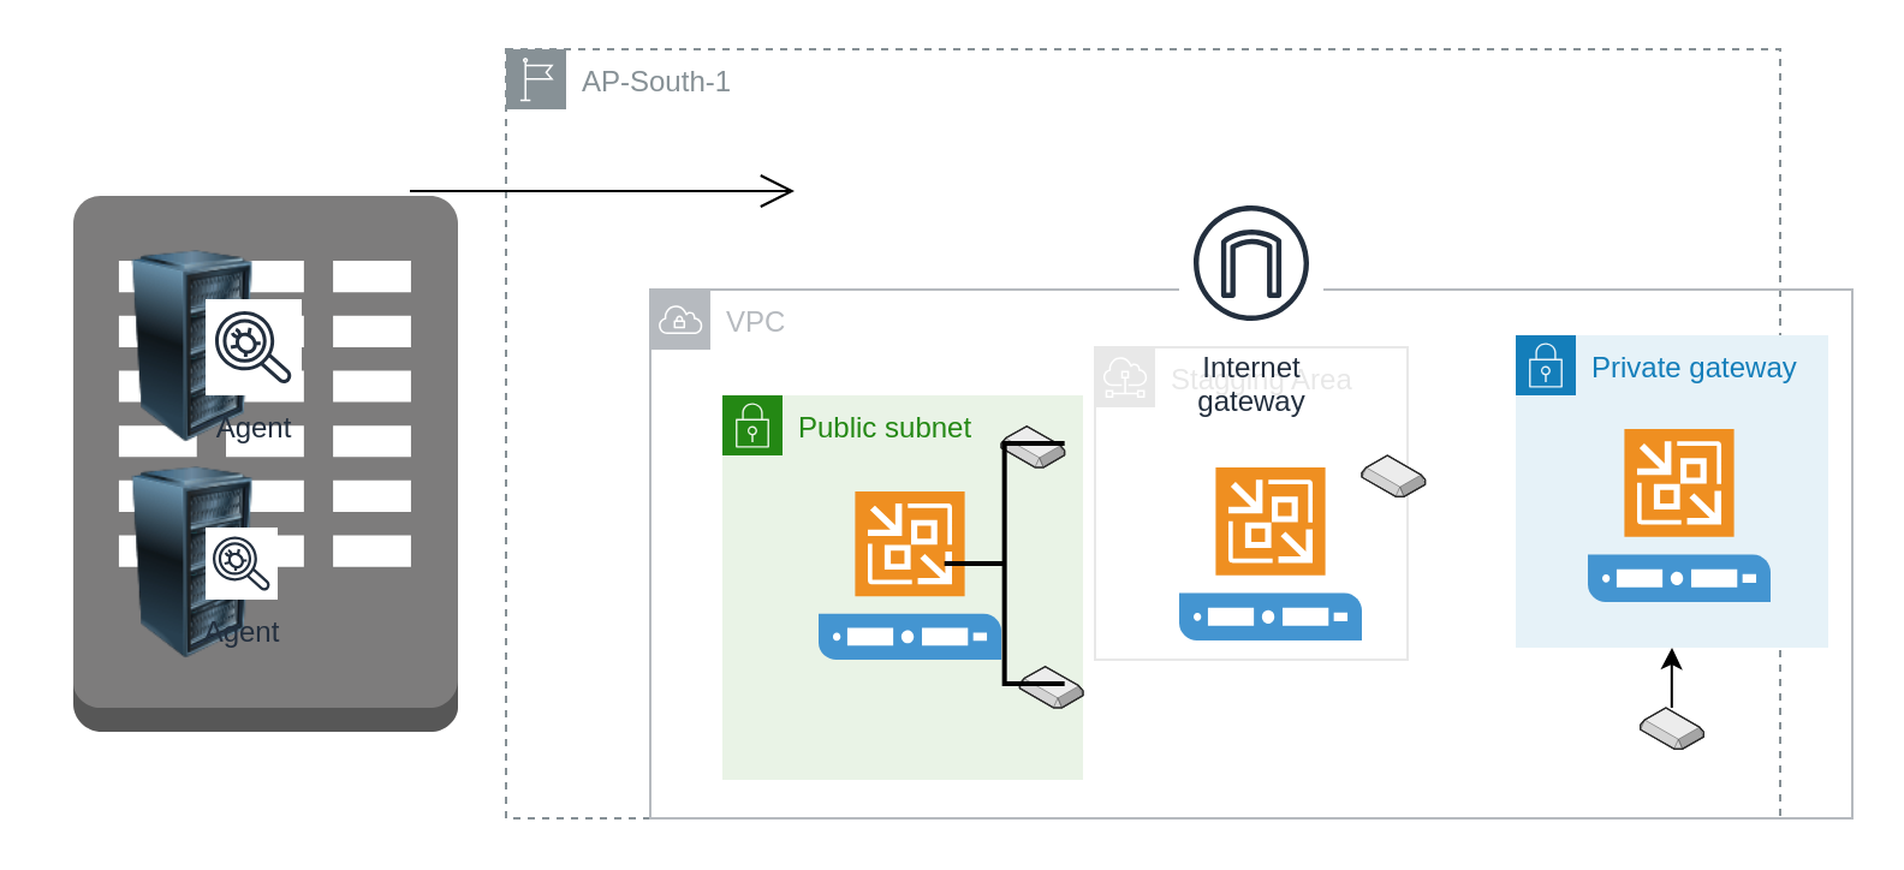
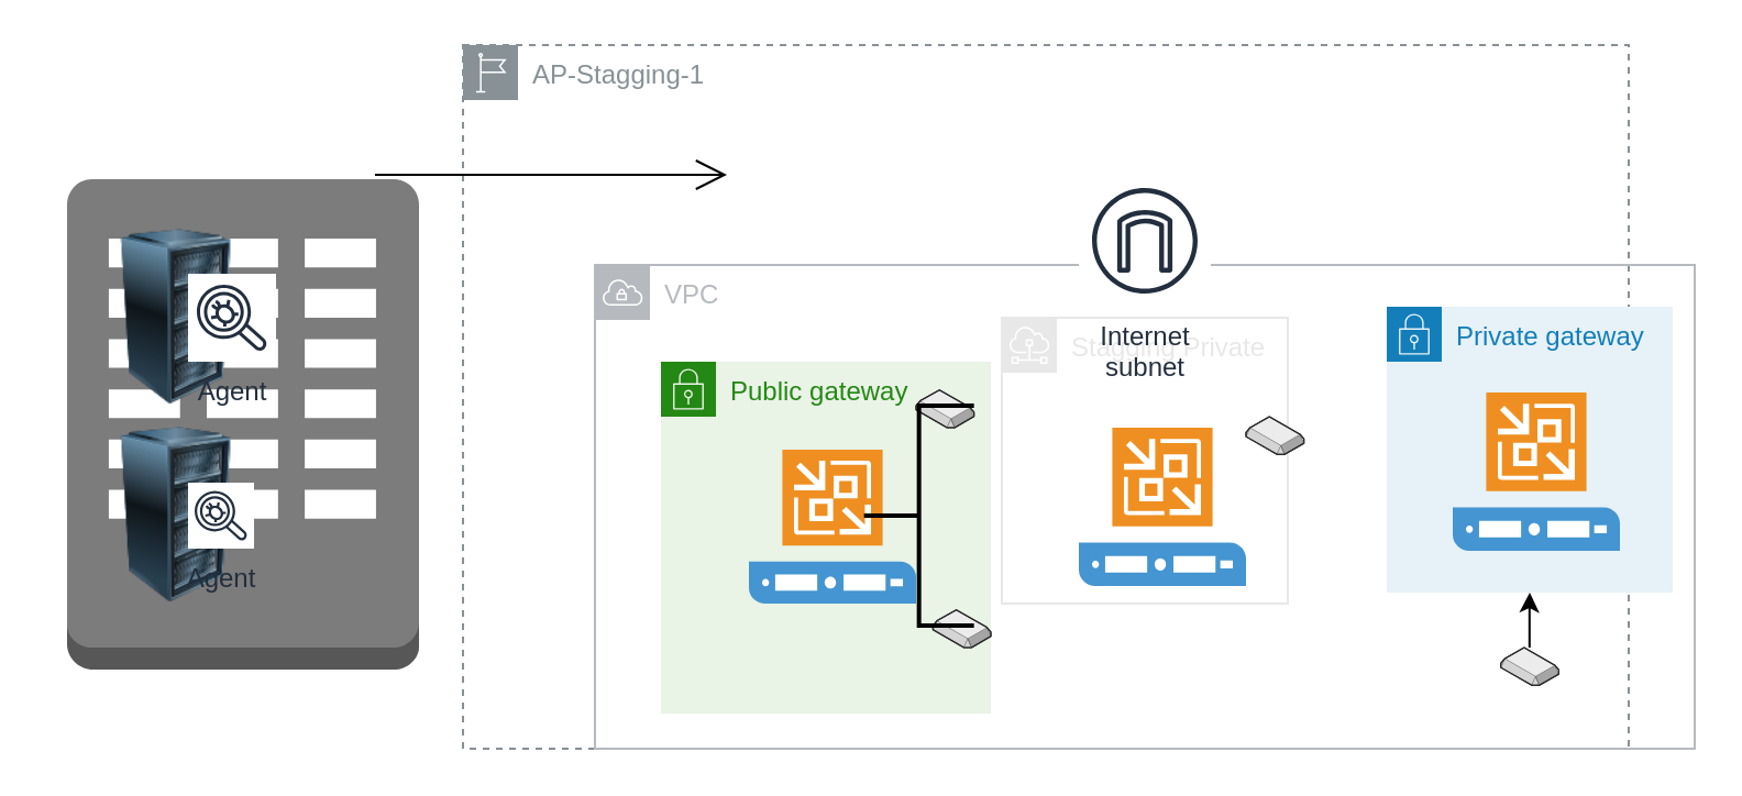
  <mxCell id="0" />
  <mxCell id="1" parent="0" />
- <mxCell id="2" value="AP-South-1" style="sketch=0;outlineConnect=0;gradientColor=none;html=1;whiteSpace=wrap;fontSize=12;fontStyle=0;shape=mxgraph.aws4.group;grIcon=mxgraph.aws4.group_region;strokeColor=#879196;fillColor=none;verticalAlign=top;align=left;spacingLeft=30;fontColor=#879196;dashed=1;" vertex="1" parent="1"><mxGeometry x="210" y="20" width="530" height="320" as="geometry" /></mxCell>
- <mxCell id="3" value="Public subnet" style="points=[[0,0],[0.25,0],[0.5,0],[0.75,0],[1,0],[1,0.25],[1,0.5],[1,0.75],[1,1],[0.75,1],[0.5,1],[0.25,1],[0,1],[0,0.75],[0,0.5],[0,0.25]];outlineConnect=0;gradientColor=none;html=1;whiteSpace=wrap;fontSize=12;fontStyle=0;container=1;pointerEvents=0;collapsible=0;recursiveResize=0;shape=mxgraph.aws4.group;grIcon=mxgraph.aws4.group_security_group;grStroke=0;strokeColor=#248814;fillColor=#E9F3E6;verticalAlign=top;align=left;spacingLeft=30;fontColor=#248814;dashed=0;" vertex="1" parent="1"><mxGeometry x="300" y="164" width="150" height="160" as="geometry" /></mxCell>
+ <mxCell id="2" value="AP-Stagging-1" style="sketch=0;outlineConnect=0;gradientColor=none;html=1;whiteSpace=wrap;fontSize=12;fontStyle=0;shape=mxgraph.aws4.group;grIcon=mxgraph.aws4.group_region;strokeColor=#879196;fillColor=none;verticalAlign=top;align=left;spacingLeft=30;fontColor=#879196;dashed=1;" vertex="1" parent="1"><mxGeometry x="210" y="20" width="530" height="320" as="geometry" /></mxCell>
+ <mxCell id="3" value="Public gateway" style="points=[[0,0],[0.25,0],[0.5,0],[0.75,0],[1,0],[1,0.25],[1,0.5],[1,0.75],[1,1],[0.75,1],[0.5,1],[0.25,1],[0,1],[0,0.75],[0,0.5],[0,0.25]];outlineConnect=0;gradientColor=none;html=1;whiteSpace=wrap;fontSize=12;fontStyle=0;container=1;pointerEvents=0;collapsible=0;recursiveResize=0;shape=mxgraph.aws4.group;grIcon=mxgraph.aws4.group_security_group;grStroke=0;strokeColor=#248814;fillColor=#E9F3E6;verticalAlign=top;align=left;spacingLeft=30;fontColor=#248814;dashed=0;" vertex="1" parent="1"><mxGeometry x="300" y="164" width="150" height="160" as="geometry" /></mxCell>
  <mxCell id="4" value="VPC" style="sketch=0;outlineConnect=0;gradientColor=none;html=1;whiteSpace=wrap;fontSize=12;fontStyle=0;shape=mxgraph.aws4.group;grIcon=mxgraph.aws4.group_vpc;strokeColor=#B6BABF;fillColor=none;verticalAlign=top;align=left;spacingLeft=30;fontColor=#B6BABF;dashed=0;" vertex="1" parent="1"><mxGeometry x="270" y="120" width="500" height="220" as="geometry" /></mxCell>
  <mxCell id="5" value="Private gateway" style="points=[[0,0],[0.25,0],[0.5,0],[0.75,0],[1,0],[1,0.25],[1,0.5],[1,0.75],[1,1],[0.75,1],[0.5,1],[0.25,1],[0,1],[0,0.75],[0,0.5],[0,0.25]];outlineConnect=0;gradientColor=none;html=1;whiteSpace=wrap;fontSize=12;fontStyle=0;container=1;pointerEvents=0;collapsible=0;recursiveResize=0;shape=mxgraph.aws4.group;grIcon=mxgraph.aws4.group_security_group;grStroke=0;strokeColor=#147EBA;fillColor=#E6F2F8;verticalAlign=top;align=left;spacingLeft=30;fontColor=#147EBA;dashed=0;" vertex="1" parent="1"><mxGeometry x="630" y="139" width="130" height="130" as="geometry" /></mxCell>
  <mxCell id="6" value="" style="shadow=0;dashed=0;html=1;strokeColor=none;fillColor=#4495D1;labelPosition=center;verticalLabelPosition=bottom;verticalAlign=top;align=center;outlineConnect=0;shape=mxgraph.veeam.2d.veeam_backup_and_replication_server;" vertex="1" parent="5"><mxGeometry x="30" y="39" width="76" height="72" as="geometry" /></mxCell>
- <mxCell id="7" value="Stagging Area&lt;br&gt;" style="sketch=0;outlineConnect=0;gradientColor=none;html=1;whiteSpace=wrap;fontSize=12;fontStyle=0;shape=mxgraph.aws4.group;grIcon=mxgraph.aws4.group_subnet;strokeColor=#E8E8E8;fillColor=none;verticalAlign=top;align=left;spacingLeft=30;fontColor=#E8E8E8;dashed=0;" vertex="1" parent="1"><mxGeometry x="455" y="144" width="130" height="130" as="geometry" /></mxCell>
- <mxCell id="8" value="Internet&#10;gateway" style="sketch=0;outlineConnect=0;fontColor=#232F3E;gradientColor=none;strokeColor=#232F3E;fillColor=#ffffff;dashed=0;verticalLabelPosition=bottom;verticalAlign=top;align=center;html=1;fontSize=12;fontStyle=0;aspect=fixed;shape=mxgraph.aws4.resourceIcon;resIcon=mxgraph.aws4.internet_gateway;" vertex="1" parent="1"><mxGeometry x="490" y="79" width="60" height="60" as="geometry" /></mxCell>
+ <mxCell id="7" value="Stagging Private&lt;br&gt;" style="sketch=0;outlineConnect=0;gradientColor=none;html=1;whiteSpace=wrap;fontSize=12;fontStyle=0;shape=mxgraph.aws4.group;grIcon=mxgraph.aws4.group_subnet;strokeColor=#E8E8E8;fillColor=none;verticalAlign=top;align=left;spacingLeft=30;fontColor=#E8E8E8;dashed=0;" vertex="1" parent="1"><mxGeometry x="455" y="144" width="130" height="130" as="geometry" /></mxCell>
+ <mxCell id="8" value="Internet&#10;subnet" style="sketch=0;outlineConnect=0;fontColor=#232F3E;gradientColor=none;strokeColor=#232F3E;fillColor=#ffffff;dashed=0;verticalLabelPosition=bottom;verticalAlign=top;align=center;html=1;fontSize=12;fontStyle=0;aspect=fixed;shape=mxgraph.aws4.resourceIcon;resIcon=mxgraph.aws4.internet_gateway;" vertex="1" parent="1"><mxGeometry x="490" y="79" width="60" height="60" as="geometry" /></mxCell>
  <mxCell id="9" value="" style="outlineConnect=0;dashed=0;verticalLabelPosition=bottom;verticalAlign=top;align=center;html=1;shape=mxgraph.aws3.corporate_data_center;fillColor=#7D7C7C;gradientColor=none;" vertex="1" parent="1"><mxGeometry y="81" width="160" height="223" as="geometry" x="30" /></mxCell>
  <mxCell id="10" value="" style="image;html=1;image=img/lib/clip_art/computers/Server_Rack_128x128.png" vertex="1" parent="1"><mxGeometry x="20" y="104" width="120" height="80" as="geometry" /></mxCell>
  <mxCell id="11" value="" style="image;html=1;image=img/lib/clip_art/computers/Server_Rack_128x128.png" vertex="1" parent="1"><mxGeometry x="20" y="194" width="120" height="80" as="geometry" /></mxCell>
  <mxCell id="12" value="Agent" style="sketch=0;outlineConnect=0;fontColor=#232F3E;gradientColor=none;strokeColor=#232F3E;fillColor=#ffffff;dashed=0;verticalLabelPosition=bottom;verticalAlign=top;align=center;html=1;fontSize=12;fontStyle=0;aspect=fixed;shape=mxgraph.aws4.resourceIcon;resIcon=mxgraph.aws4.agent;" vertex="1" parent="1"><mxGeometry x="85" y="124" width="40" height="40" as="geometry" /></mxCell>
  <mxCell id="13" value="Agent" style="sketch=0;outlineConnect=0;fontColor=#232F3E;gradientColor=none;strokeColor=#232F3E;fillColor=#ffffff;dashed=0;verticalLabelPosition=bottom;verticalAlign=top;align=center;html=1;fontSize=12;fontStyle=0;aspect=fixed;shape=mxgraph.aws4.resourceIcon;resIcon=mxgraph.aws4.agent;" vertex="1" parent="1"><mxGeometry x="85" y="219" width="30" height="30" as="geometry" /></mxCell>
  <mxCell id="14" value="" style="shadow=0;dashed=0;html=1;strokeColor=none;fillColor=#4495D1;labelPosition=center;verticalLabelPosition=bottom;verticalAlign=top;align=center;outlineConnect=0;shape=mxgraph.veeam.2d.veeam_backup_and_replication_server;" vertex="1" parent="1"><mxGeometry x="340" y="204" width="76" height="70" as="geometry" /></mxCell>
  <mxCell id="15" value="" style="shadow=0;dashed=0;html=1;strokeColor=none;fillColor=#4495D1;labelPosition=center;verticalLabelPosition=bottom;verticalAlign=top;align=center;outlineConnect=0;shape=mxgraph.veeam.2d.veeam_backup_and_replication_server;" vertex="1" parent="1"><mxGeometry x="490" y="194" width="76" height="72" as="geometry" /></mxCell>
  <mxCell id="16" value="" style="verticalLabelPosition=bottom;html=1;verticalAlign=top;strokeWidth=1;align=center;outlineConnect=0;dashed=0;outlineConnect=0;shape=mxgraph.aws3d.ebs;fillColor=#ECECEC;strokeColor=#5E5E5E;aspect=fixed;" vertex="1" parent="1"><mxGeometry x="416" y="176.83" width="26.33" height="17.17" as="geometry" /></mxCell>
  <mxCell id="17" value="" style="verticalLabelPosition=bottom;html=1;verticalAlign=top;strokeWidth=1;align=center;outlineConnect=0;dashed=0;outlineConnect=0;shape=mxgraph.aws3d.ebs;fillColor=#ECECEC;strokeColor=#5E5E5E;aspect=fixed;" vertex="1" parent="1"><mxGeometry x="423.67" y="276.83" width="26.33" height="17.17" as="geometry" /></mxCell>
  <mxCell id="18" value="" style="verticalLabelPosition=bottom;html=1;verticalAlign=top;strokeWidth=1;align=center;outlineConnect=0;dashed=0;outlineConnect=0;shape=mxgraph.aws3d.ebs;fillColor=#ECECEC;strokeColor=#5E5E5E;aspect=fixed;" vertex="1" parent="1"><mxGeometry x="566" y="189" width="26.33" height="17.17" as="geometry" /></mxCell>
  <mxCell id="19" value="" style="verticalLabelPosition=bottom;html=1;verticalAlign=top;strokeWidth=1;align=center;outlineConnect=0;dashed=0;outlineConnect=0;shape=mxgraph.aws3d.ebs;fillColor=#ECECEC;strokeColor=#5E5E5E;aspect=fixed;" vertex="1" parent="1"><mxGeometry x="681.83" y="294" width="26.33" height="17.17" as="geometry" /></mxCell>
  <mxCell id="20" style="edgeStyle=orthogonalEdgeStyle;rounded=0;orthogonalLoop=1;jettySize=auto;html=1;" edge="1" parent="1" source="19" target="5"><mxGeometry relative="1" as="geometry" /></mxCell>
  <mxCell id="21" value="" style="strokeWidth=2;html=1;shape=mxgraph.flowchart.annotation_2;align=left;labelPosition=right;pointerEvents=1;" vertex="1" parent="1"><mxGeometry x="392.33" y="184" width="50" height="100" as="geometry" /></mxCell>
  <mxCell id="22" value="" style="endArrow=open;endFill=1;endSize=12;html=1;rounded=0;" edge="1" parent="1"><mxGeometry width="160" relative="1" as="geometry"><mxPoint x="170" y="79" as="sourcePoint" /><mxPoint x="330" y="79" as="targetPoint" /></mxGeometry></mxCell>
